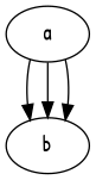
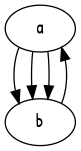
  digraph {
    fontname="Patrick Hand"
    node [alive=n type=C fontname="Patrick Hand"]
    edge [fontname="Patrick Hand"]
    a
    b
    a -> b
    a -> b [callback=y clear_callback=y weakref=y]
    a -> b [callback=y clear_callback=y weakref=y]
+   b -> a
  }
